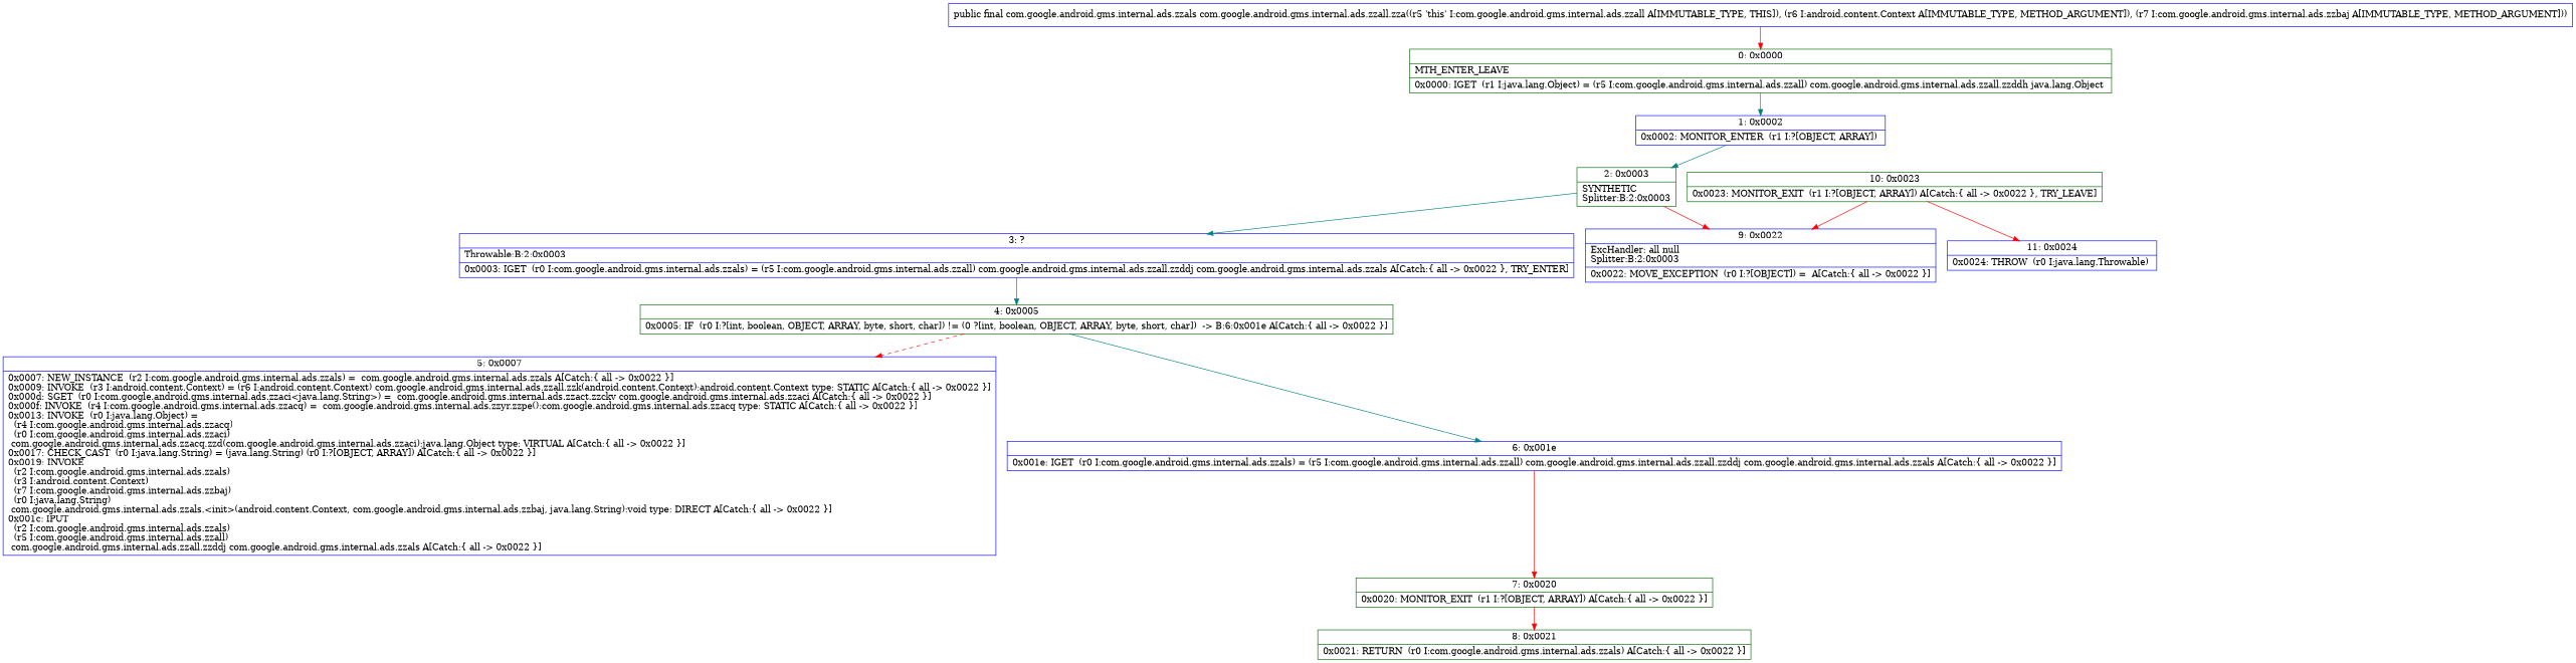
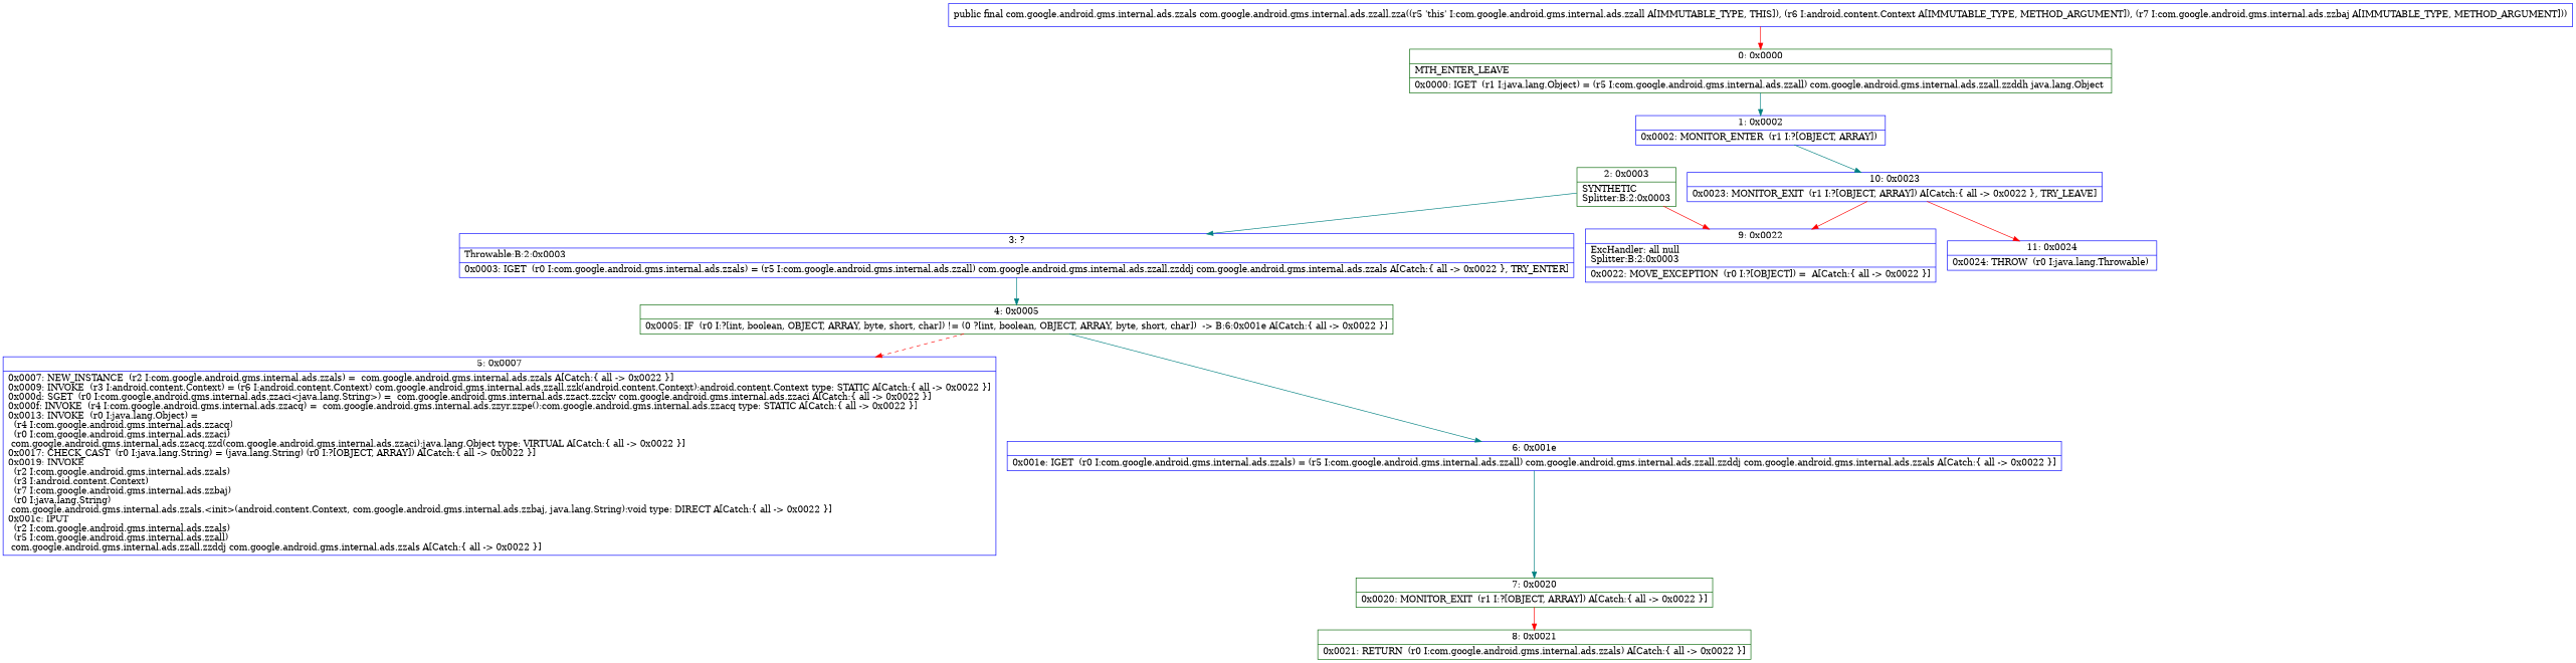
  digraph {
    node [color=blue shape=record]
    edge [color=teal]
    n1 [color=darkgreen label="{0\:\ 0x0000|MTH_ENTER_LEAVE\l|0x0000: IGET  (r1 I:java.lang.Object) = (r5 I:com.google.android.gms.internal.ads.zzall) com.google.android.gms.internal.ads.zzall.zzddh java.lang.Object \l}"]
    n2 [label="{1\:\ 0x0002|0x0002: MONITOR_ENTER  (r1 I:?[OBJECT, ARRAY]) \l}"]
    n3 [color=darkgreen label="{2\:\ 0x0003|SYNTHETIC\lSplitter:B:2:0x0003\l}"]
    n4 [label="{3\:\ ?|Throwable:B:2:0x0003\l|0x0003: IGET  (r0 I:com.google.android.gms.internal.ads.zzals) = (r5 I:com.google.android.gms.internal.ads.zzall) com.google.android.gms.internal.ads.zzall.zzddj com.google.android.gms.internal.ads.zzals A[Catch:\{ all \-\> 0x0022 \}, TRY_ENTER]\l}"]
    n5 [label="{9\:\ 0x0022|ExcHandler: all null\lSplitter:B:2:0x0003\l|0x0022: MOVE_EXCEPTION  (r0 I:?[OBJECT]) =  A[Catch:\{ all \-\> 0x0022 \}]\l}"]
    n6 [color=darkgreen label="{4\:\ 0x0005|0x0005: IF  (r0 I:?[int, boolean, OBJECT, ARRAY, byte, short, char]) != (0 ?[int, boolean, OBJECT, ARRAY, byte, short, char])  \-\> B:6:0x001e A[Catch:\{ all \-\> 0x0022 \}]\l}"]
    n7 [label="{5\:\ 0x0007|0x0007: NEW_INSTANCE  (r2 I:com.google.android.gms.internal.ads.zzals) =  com.google.android.gms.internal.ads.zzals A[Catch:\{ all \-\> 0x0022 \}]\l0x0009: INVOKE  (r3 I:android.content.Context) = (r6 I:android.content.Context) com.google.android.gms.internal.ads.zzall.zzk(android.content.Context):android.content.Context type: STATIC A[Catch:\{ all \-\> 0x0022 \}]\l0x000d: SGET  (r0 I:com.google.android.gms.internal.ads.zzaci\<java.lang.String\>) =  com.google.android.gms.internal.ads.zzact.zzckv com.google.android.gms.internal.ads.zzaci A[Catch:\{ all \-\> 0x0022 \}]\l0x000f: INVOKE  (r4 I:com.google.android.gms.internal.ads.zzacq) =  com.google.android.gms.internal.ads.zzyr.zzpe():com.google.android.gms.internal.ads.zzacq type: STATIC A[Catch:\{ all \-\> 0x0022 \}]\l0x0013: INVOKE  (r0 I:java.lang.Object) = \l  (r4 I:com.google.android.gms.internal.ads.zzacq)\l  (r0 I:com.google.android.gms.internal.ads.zzaci)\l com.google.android.gms.internal.ads.zzacq.zzd(com.google.android.gms.internal.ads.zzaci):java.lang.Object type: VIRTUAL A[Catch:\{ all \-\> 0x0022 \}]\l0x0017: CHECK_CAST  (r0 I:java.lang.String) = (java.lang.String) (r0 I:?[OBJECT, ARRAY]) A[Catch:\{ all \-\> 0x0022 \}]\l0x0019: INVOKE  \l  (r2 I:com.google.android.gms.internal.ads.zzals)\l  (r3 I:android.content.Context)\l  (r7 I:com.google.android.gms.internal.ads.zzbaj)\l  (r0 I:java.lang.String)\l com.google.android.gms.internal.ads.zzals.\<init\>(android.content.Context, com.google.android.gms.internal.ads.zzbaj, java.lang.String):void type: DIRECT A[Catch:\{ all \-\> 0x0022 \}]\l0x001c: IPUT  \l  (r2 I:com.google.android.gms.internal.ads.zzals)\l  (r5 I:com.google.android.gms.internal.ads.zzall)\l com.google.android.gms.internal.ads.zzall.zzddj com.google.android.gms.internal.ads.zzals A[Catch:\{ all \-\> 0x0022 \}]\l}"]
    n8 [label="{6\:\ 0x001e|0x001e: IGET  (r0 I:com.google.android.gms.internal.ads.zzals) = (r5 I:com.google.android.gms.internal.ads.zzall) com.google.android.gms.internal.ads.zzall.zzddj com.google.android.gms.internal.ads.zzals A[Catch:\{ all \-\> 0x0022 \}]\l}"]
    n9 [color=darkgreen label="{7\:\ 0x0020|0x0020: MONITOR_EXIT  (r1 I:?[OBJECT, ARRAY]) A[Catch:\{ all \-\> 0x0022 \}]\l}"]
    n10 [color=darkgreen label="{8\:\ 0x0021|0x0021: RETURN  (r0 I:com.google.android.gms.internal.ads.zzals) A[Catch:\{ all \-\> 0x0022 \}]\l}"]
-   n11 [color=darkgreen label="{10\:\ 0x0023|0x0023: MONITOR_EXIT  (r1 I:?[OBJECT, ARRAY]) A[Catch:\{ all \-\> 0x0022 \}, TRY_LEAVE]\l}"]
+   n11 [label="{10\:\ 0x0023|0x0023: MONITOR_EXIT  (r1 I:?[OBJECT, ARRAY]) A[Catch:\{ all \-\> 0x0022 \}, TRY_LEAVE]\l}"]
    n12 [label="{11\:\ 0x0024|0x0024: THROW  (r0 I:java.lang.Throwable) \l}"]
    n13 [label="{public final com.google.android.gms.internal.ads.zzals com.google.android.gms.internal.ads.zzall.zza((r5 'this' I:com.google.android.gms.internal.ads.zzall A[IMMUTABLE_TYPE, THIS]), (r6 I:android.content.Context A[IMMUTABLE_TYPE, METHOD_ARGUMENT]), (r7 I:com.google.android.gms.internal.ads.zzbaj A[IMMUTABLE_TYPE, METHOD_ARGUMENT])) }"]
    n1 -> n2
-   n2 -> n3
+   n2 -> n11
    n3 -> n4
    n3 -> n5 [color=red]
    n4 -> n6
    n6 -> n7 [color=red style=dashed]
    n6 -> n8
-   n8 -> n9 [color=red]
+   n8 -> n9
    n9 -> n10 [color=red]
    n11 -> n5 [color=red]
    n11 -> n12 [color=red]
    n13 -> n1 [color=red]
  }
